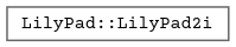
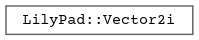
  digraph {
    rankdir=LR
    fontname="Courier Prime"
-   n1 [color=grey40 fillcolor=white fontname="Courier Prime" fontsize=10 height=0.2 label="LilyPad::LilyPad2i" shape=box style=filled width=0.4]
+   n1 [color=grey40 fillcolor=white fontname="Courier Prime" fontsize=10 height=0.2 label="LilyPad::Vector2i" shape=box style=filled width=0.4]
  }
